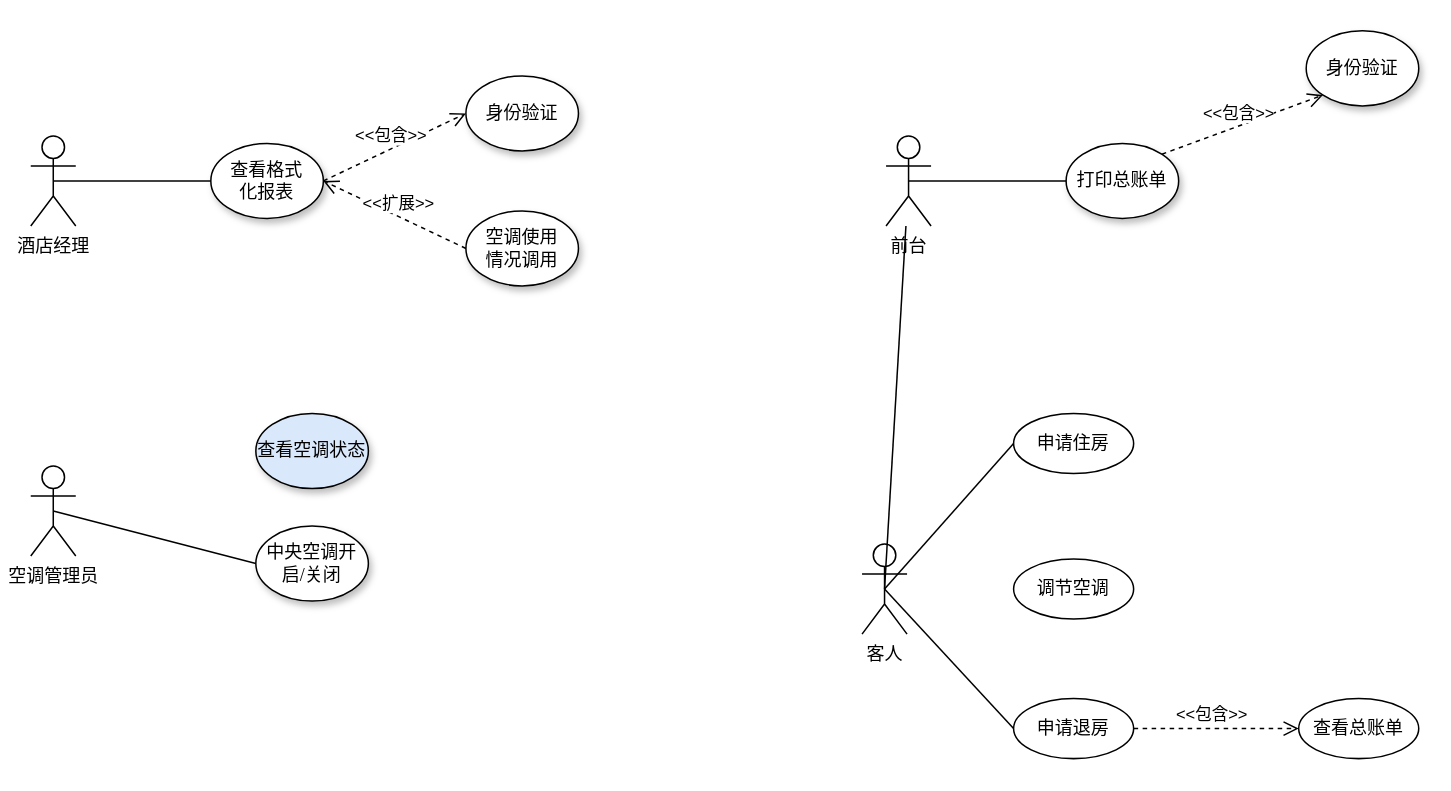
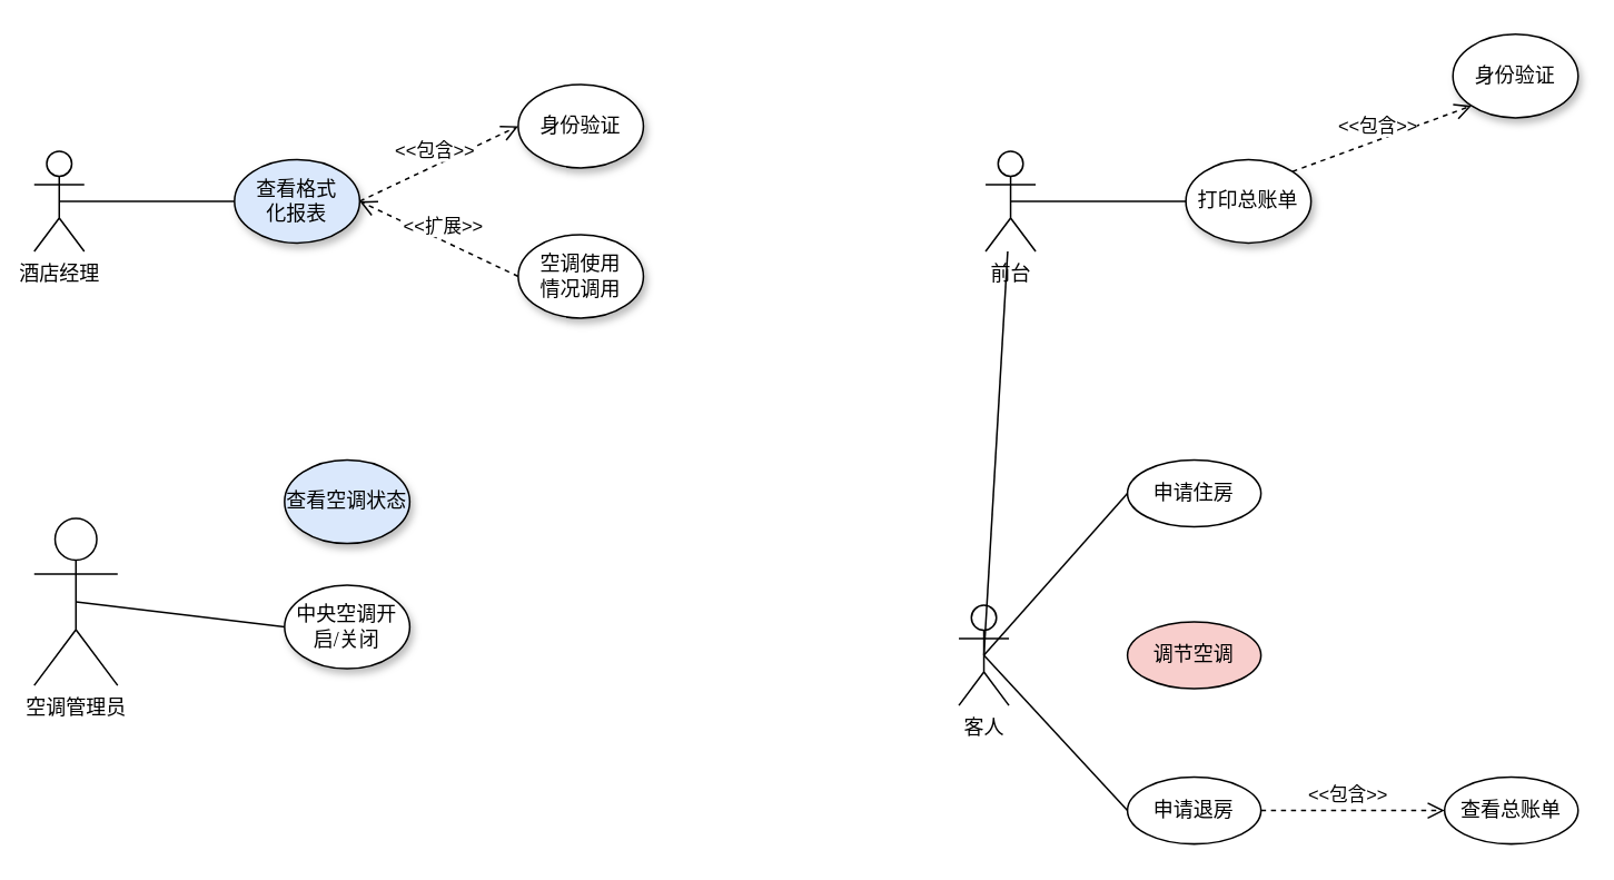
  <mxCell id="0" />
  <mxCell id="1" parent="0" />
  <mxCell id="2" value="查看空调状态" style="ellipse;whiteSpace=wrap;html=1;rounded=0;shadow=1;comic=0;labelBackgroundColor=none;strokeWidth=1;fontFamily=Verdana;fontSize=12;align=center;fillColor=#dae8fc;" parent="1" vertex="1"><mxGeometry x="170" y="275" width="75" height="50" as="geometry" /></mxCell>
- <mxCell id="3" value="空调管理员" style="shape=umlActor;verticalLabelPosition=bottom;labelBackgroundColor=#ffffff;verticalAlign=top;html=1;" parent="1" vertex="1"><mxGeometry x="20" y="310" width="30" height="60" as="geometry" /></mxCell>
+ <mxCell id="3" value="空调管理员" style="shape=umlActor;verticalLabelPosition=bottom;labelBackgroundColor=#ffffff;verticalAlign=top;html=1;" parent="1" vertex="1"><mxGeometry x="20" y="310" width="50" height="100" as="geometry" /></mxCell>
  <mxCell id="4" value="中央空调开启/关闭" style="ellipse;whiteSpace=wrap;html=1;rounded=0;shadow=1;comic=0;labelBackgroundColor=none;strokeWidth=1;fontFamily=Verdana;fontSize=12;align=center;" parent="1" vertex="1"><mxGeometry x="170" y="350" width="75" height="50" as="geometry" /></mxCell>
  <mxCell id="5" value="" style="endArrow=none;html=1;exitX=0.5;exitY=0.5;exitDx=0;exitDy=0;exitPerimeter=0;entryX=0;entryY=0.5;entryDx=0;entryDy=0;" parent="1" source="3" target="4" edge="1"><mxGeometry width="50" height="50" relative="1" as="geometry"><mxPoint x="150" y="410" as="sourcePoint" /><mxPoint x="200" y="360" as="targetPoint" /></mxGeometry></mxCell>
  <mxCell id="6" value="&lt;span&gt;打印总账单&lt;br&gt;&lt;/span&gt;" style="ellipse;whiteSpace=wrap;html=1;rounded=0;shadow=1;comic=0;labelBackgroundColor=none;strokeWidth=1;fontFamily=Verdana;fontSize=12;align=center;" vertex="1" parent="1"><mxGeometry x="710" y="95" width="75" height="50" as="geometry" /></mxCell>
  <mxCell id="7" value="身份验证" style="ellipse;whiteSpace=wrap;html=1;rounded=0;shadow=1;comic=0;labelBackgroundColor=none;strokeWidth=1;fontFamily=Verdana;fontSize=12;align=center;" vertex="1" parent="1"><mxGeometry x="870" y="20" width="75" height="50" as="geometry" /></mxCell>
  <mxCell id="8" value="前台" style="shape=umlActor;verticalLabelPosition=bottom;labelBackgroundColor=#ffffff;verticalAlign=top;html=1;" vertex="1" parent="1"><mxGeometry x="590" y="90" width="30" height="60" as="geometry" /></mxCell>
  <mxCell id="9" value="" style="endArrow=none;html=1;exitX=0.5;exitY=0.5;exitDx=0;exitDy=0;exitPerimeter=0;entryX=0;entryY=0.5;entryDx=0;entryDy=0;" edge="1" parent="1" source="8" target="6"><mxGeometry width="50" height="50" relative="1" as="geometry"><mxPoint x="810" y="170" as="sourcePoint" /><mxPoint x="690" y="150" as="targetPoint" /></mxGeometry></mxCell>
  <mxCell id="10" value="&amp;lt;&amp;lt;包含&amp;gt;&amp;gt;" style="html=1;verticalAlign=bottom;endArrow=open;dashed=1;endSize=8;exitX=1;exitY=0;exitDx=0;exitDy=0;entryX=0;entryY=1;entryDx=0;entryDy=0;" edge="1" parent="1" source="6" target="7"><mxGeometry x="-0.053" relative="1" as="geometry"><mxPoint x="805" y="140" as="sourcePoint" /><mxPoint x="900" y="140" as="targetPoint" /><mxPoint as="offset" /></mxGeometry></mxCell>
  <mxCell id="11" value="客人" style="shape=umlActor;verticalLabelPosition=bottom;labelBackgroundColor=#ffffff;verticalAlign=top;html=1;" vertex="1" parent="1"><mxGeometry x="574" y="362" width="30" height="60" as="geometry" /></mxCell>
  <mxCell id="12" value="申请住房" style="ellipse;whiteSpace=wrap;html=1;" vertex="1" parent="1"><mxGeometry x="675" y="275" width="80" height="40" as="geometry" /></mxCell>
  <mxCell id="13" value="申请退房" style="ellipse;whiteSpace=wrap;html=1;" vertex="1" parent="1"><mxGeometry x="675" y="465" width="80" height="40" as="geometry" /></mxCell>
- <mxCell id="14" value="调节空调" style="ellipse;whiteSpace=wrap;html=1;" vertex="1" parent="1"><mxGeometry x="675" y="372" width="80" height="40" as="geometry" /></mxCell>
+ <mxCell id="14" value="调节空调" style="ellipse;whiteSpace=wrap;html=1;fillColor=#f8cecc;" vertex="1" parent="1"><mxGeometry x="675" y="372" width="80" height="40" as="geometry" /></mxCell>
  <mxCell id="15" value="查看总账单" style="ellipse;whiteSpace=wrap;html=1;" vertex="1" parent="1"><mxGeometry x="865" y="465" width="80" height="40" as="geometry" /></mxCell>
  <mxCell id="16" value="" style="endArrow=none;html=1;exitX=0.5;exitY=0.5;exitDx=0;exitDy=0;exitPerimeter=0;entryX=0;entryY=0.5;entryDx=0;entryDy=0;" edge="1" parent="1" source="11" target="12"><mxGeometry width="50" height="50" relative="1" as="geometry"><mxPoint x="725" y="435" as="sourcePoint" /><mxPoint x="645" y="392" as="targetPoint" /></mxGeometry></mxCell>
  <mxCell id="17" value="&amp;lt;&amp;lt;包含&amp;gt;&amp;gt;" style="html=1;verticalAlign=bottom;endArrow=open;dashed=1;endSize=8;exitX=1;exitY=0.5;exitDx=0;exitDy=0;" edge="1" parent="1" source="13"><mxGeometry x="-0.059" relative="1" as="geometry"><mxPoint x="815" y="515" as="sourcePoint" /><mxPoint x="865" y="485" as="targetPoint" /><Array as="points" /><mxPoint as="offset" /></mxGeometry></mxCell>
  <mxCell id="18" value="" style="endArrow=none;html=1;exitX=0.5;exitY=0.5;exitDx=0;exitDy=0;exitPerimeter=0;" edge="1" parent="1" source="11" target="8"><mxGeometry width="50" height="50" relative="1" as="geometry"><mxPoint x="805" y="495" as="sourcePoint" /><mxPoint x="855" y="445" as="targetPoint" /></mxGeometry></mxCell>
  <mxCell id="19" value="" style="endArrow=none;html=1;exitX=0.5;exitY=0.5;exitDx=0;exitDy=0;exitPerimeter=0;entryX=0;entryY=0.5;entryDx=0;entryDy=0;" edge="1" parent="1" source="11" target="13"><mxGeometry width="50" height="50" relative="1" as="geometry"><mxPoint x="805" y="495" as="sourcePoint" /><mxPoint x="855" y="445" as="targetPoint" /></mxGeometry></mxCell>
- <mxCell id="20" value="&lt;span&gt;查看格式&lt;br&gt;化报表&lt;/span&gt;" style="ellipse;whiteSpace=wrap;html=1;rounded=0;shadow=1;comic=0;labelBackgroundColor=none;strokeWidth=1;fontFamily=Verdana;fontSize=12;align=center;" vertex="1" parent="1"><mxGeometry x="140" y="95" width="75" height="50" as="geometry" /></mxCell>
+ <mxCell id="20" value="&lt;span&gt;查看格式&lt;br&gt;化报表&lt;/span&gt;" style="ellipse;whiteSpace=wrap;html=1;rounded=0;shadow=1;comic=0;labelBackgroundColor=none;strokeWidth=1;fontFamily=Verdana;fontSize=12;align=center;fillColor=#dae8fc;" vertex="1" parent="1"><mxGeometry x="140" y="95" width="75" height="50" as="geometry" /></mxCell>
  <mxCell id="21" value="&lt;span&gt;空调使用&lt;br&gt;情况调用&lt;/span&gt;" style="ellipse;whiteSpace=wrap;html=1;rounded=0;shadow=1;comic=0;labelBackgroundColor=none;strokeWidth=1;fontFamily=Verdana;fontSize=12;align=center;" vertex="1" parent="1"><mxGeometry x="310" y="140" width="75" height="50" as="geometry" /></mxCell>
  <mxCell id="22" value="身份验证" style="ellipse;whiteSpace=wrap;html=1;rounded=0;shadow=1;comic=0;labelBackgroundColor=none;strokeWidth=1;fontFamily=Verdana;fontSize=12;align=center;" vertex="1" parent="1"><mxGeometry x="310" y="50" width="75" height="50" as="geometry" /></mxCell>
  <mxCell id="23" value="酒店经理" style="shape=umlActor;verticalLabelPosition=bottom;labelBackgroundColor=#ffffff;verticalAlign=top;html=1;" vertex="1" parent="1"><mxGeometry x="20" y="90" width="30" height="60" as="geometry" /></mxCell>
  <mxCell id="24" value="" style="endArrow=none;html=1;exitX=0.5;exitY=0.5;exitDx=0;exitDy=0;exitPerimeter=0;entryX=0;entryY=0.5;entryDx=0;entryDy=0;" edge="1" parent="1" source="23" target="20"><mxGeometry width="50" height="50" relative="1" as="geometry"><mxPoint x="240" y="170" as="sourcePoint" /><mxPoint x="120" y="150" as="targetPoint" /></mxGeometry></mxCell>
  <mxCell id="25" value="&amp;lt;&amp;lt;扩展&amp;gt;&amp;gt;" style="html=1;verticalAlign=bottom;endArrow=open;dashed=1;endSize=8;exitX=0;exitY=0.5;exitDx=0;exitDy=0;entryX=1;entryY=0.5;entryDx=0;entryDy=0;" edge="1" parent="1" source="21" target="20"><mxGeometry x="-0.053" relative="1" as="geometry"><mxPoint x="320" y="85" as="sourcePoint" /><mxPoint x="220" y="165" as="targetPoint" /><mxPoint as="offset" /></mxGeometry></mxCell>
  <mxCell id="26" value="&amp;lt;&amp;lt;包含&amp;gt;&amp;gt;" style="html=1;verticalAlign=bottom;endArrow=open;dashed=1;endSize=8;entryX=0;entryY=0.5;entryDx=0;entryDy=0;exitX=1;exitY=0.5;exitDx=0;exitDy=0;" edge="1" parent="1" source="20" target="22"><mxGeometry x="-0.053" relative="1" as="geometry"><mxPoint x="225" y="70" as="sourcePoint" /><mxPoint x="300" y="210" as="targetPoint" /><mxPoint as="offset" /></mxGeometry></mxCell>
